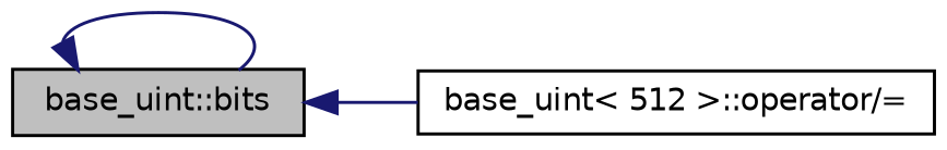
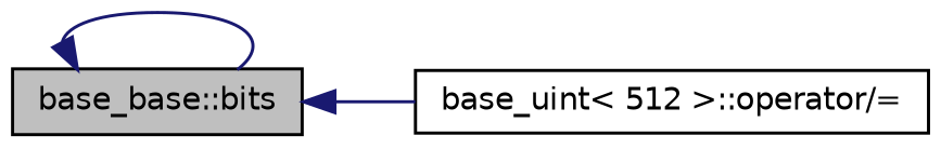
  digraph {
    rankdir=LR
    node [color=black fontname=Helvetica fontsize=10 shape=record style=filled]
    edge [color=midnightblue dir=back fontname=Helvetica fontsize=10 labelfontname=Helvetica labelfontsize=10 style=solid]
-   n1 [fillcolor=grey75 fontcolor=black height=0.2 label="base_uint::bits" width=0.4]
+   n1 [fillcolor=grey75 fontcolor=black height=0.2 label="base_base::bits" width=0.4]
    n2 [fillcolor=white height=0.2 label="base_uint\< 512 \>::operator/=" width=0.4]
    n1 -> n1
    n1 -> n2
  }
